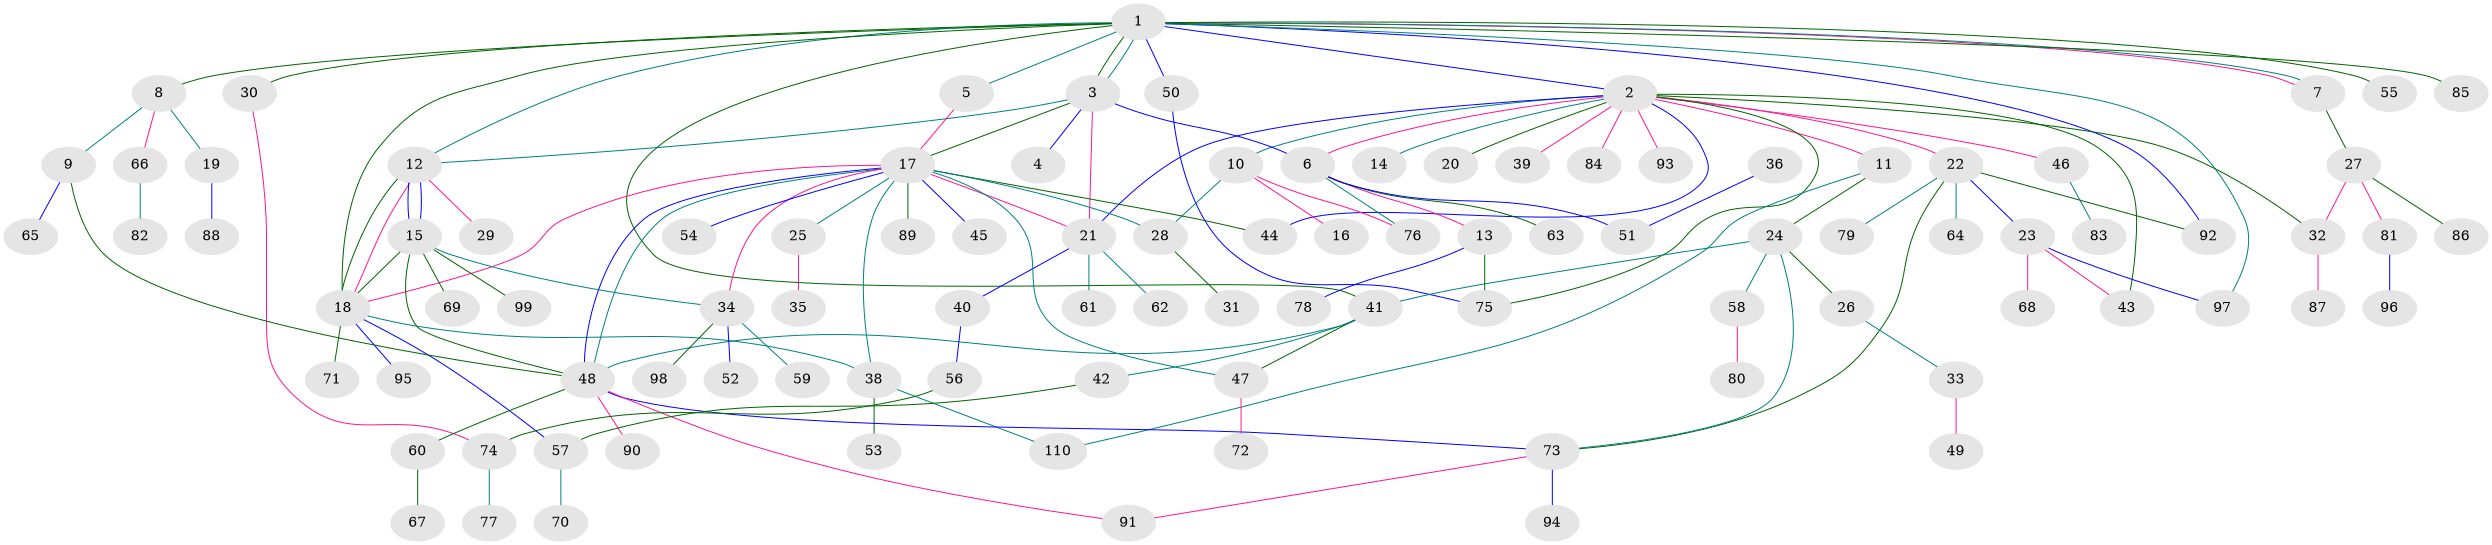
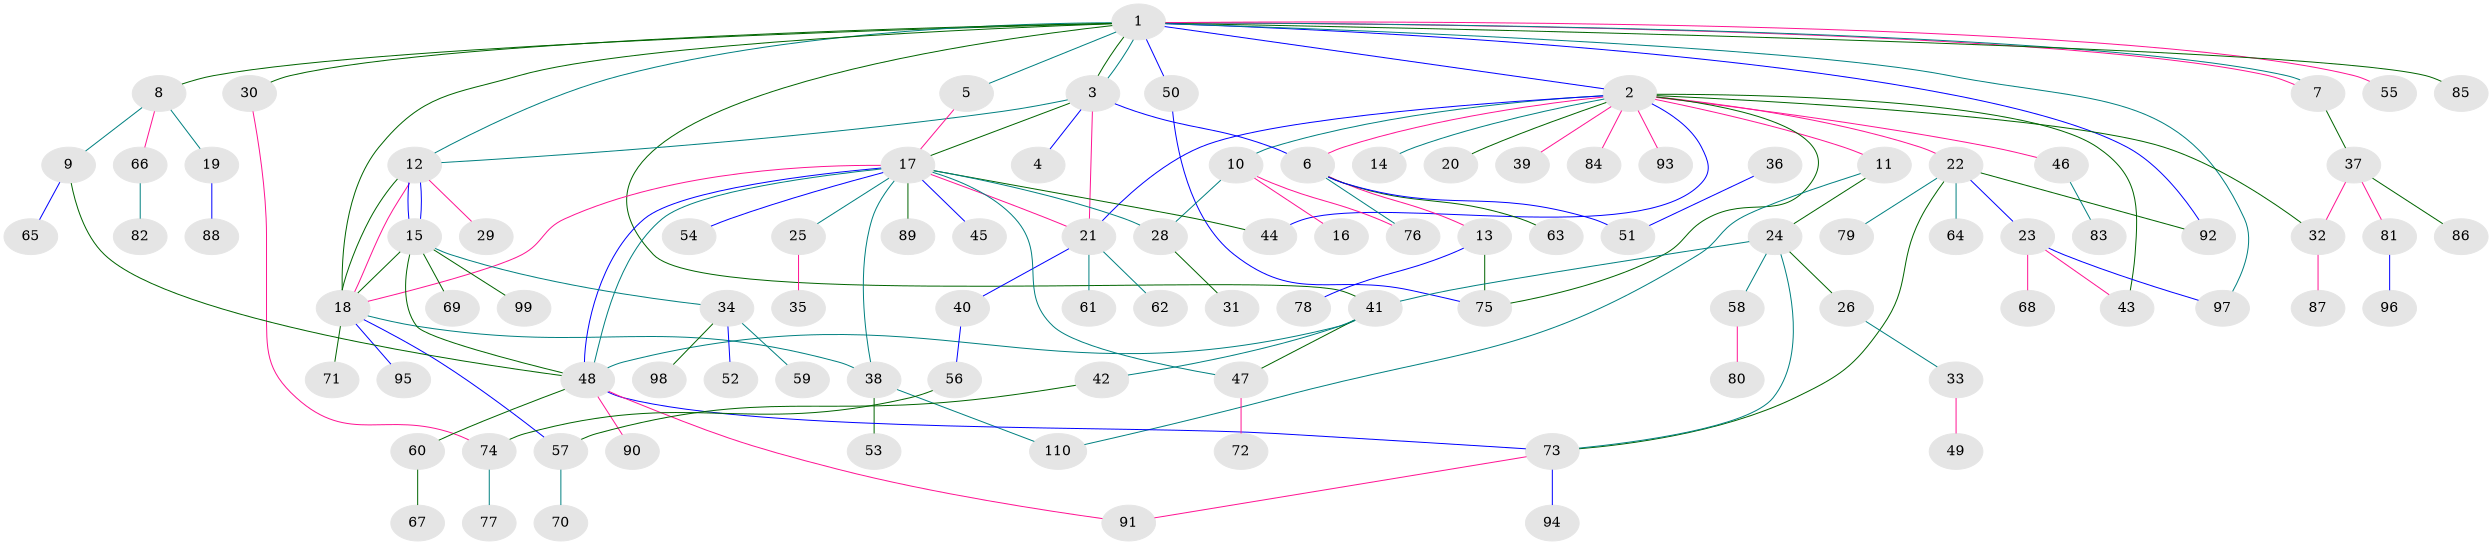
  graph {
    node [color=gray90 style=filled]
    edge [color=darkgreen]
    1
    2
    3
    5
    7
    8
    12
    18
    30
    41
    50
    55
    85
    92
    97
    6
    10
    11
    14
    20
    21
    22
    32
    39
    43
    44
    46
    75
    84
    93
    4
    17
-   27
+   27 [label=37]
    9
    19
    66
    15
    29
    38
    57
    71
    95
    74
    48
    47
    42
    13
    63
    76
    51
    16
    28
    24
    n54 [label=110]
    40
    61
    62
    23
    64
    73
    79
    87
    83
    34
    25
    45
    54
    89
    78
    36
    81
    86
    65
    88
    82
    60
    90
    91
    31
    26
    58
    69
    99
    52
    59
    98
    35
    53
    72
    70
    56
    68
    94
    33
    80
    49
    96
    77
    67
    1 -- 2 [color=blue]
    1 -- 3
    1 -- 3 [color=teal]
    1 -- 5 [color=teal]
    1 -- 7 [color=deeppink]
    1 -- 7 [color=teal]
    1 -- 8
    1 -- 12 [color=teal]
    1 -- 18
    1 -- 30
    1 -- 41
    1 -- 50 [color=blue]
-   1 -- 55
+   1 -- 55 [color=deeppink]
    1 -- 85
    1 -- 92 [color=blue]
    1 -- 97 [color=teal]
    2 -- 6 [color=deeppink]
    2 -- 10 [color=teal]
    2 -- 11 [color=deeppink]
    2 -- 14 [color=teal]
    2 -- 20
    2 -- 21 [color=blue]
    2 -- 22 [color=deeppink]
    2 -- 32
    2 -- 39 [color=deeppink]
    2 -- 43
    2 -- 44 [color=blue]
    2 -- 46 [color=deeppink]
    2 -- 75
    2 -- 84 [color=deeppink]
    2 -- 93 [color=deeppink]
    3 -- 12 [color=teal]
    3 -- 6 [color=blue]
    3 -- 21 [color=deeppink]
    3 -- 4 [color=blue]
    3 -- 17
    5 -- 17 [color=deeppink]
    7 -- 27
    8 -- 9 [color=teal]
    8 -- 19 [color=teal]
    8 -- 66 [color=deeppink]
    12 -- 18
    12 -- 18 [color=deeppink]
    12 -- 15 [color=blue]
    12 -- 15 [color=blue]
    12 -- 29 [color=deeppink]
    18 -- 38 [color=teal]
    18 -- 57 [color=blue]
    18 -- 71
    18 -- 95 [color=blue]
    30 -- 74 [color=deeppink]
    41 -- 48 [color=teal]
    41 -- 47
    41 -- 42 [color=teal]
    50 -- 75 [color=blue]
    6 -- 13 [color=deeppink]
    6 -- 63
    6 -- 76 [color=teal]
    6 -- 51 [color=blue]
    10 -- 76 [color=deeppink]
    10 -- 16 [color=deeppink]
    10 -- 28 [color=teal]
    11 -- 24
    11 -- n54 [color=teal]
    21 -- 40 [color=blue]
    21 -- 61 [color=teal]
    21 -- 62 [color=teal]
    22 -- 92
    22 -- 23 [color=blue]
    22 -- 64 [color=teal]
    22 -- 73
    22 -- 79 [color=teal]
    32 -- 87 [color=deeppink]
    46 -- 83 [color=teal]
    17 -- 18 [color=deeppink]
    17 -- 21 [color=deeppink]
    17 -- 44
    17 -- 38 [color=teal]
    17 -- 48 [color=blue]
    17 -- 48 [color=teal]
    17 -- 47 [color=teal]
    17 -- 28 [color=teal]
-   17 -- 34 [color=deeppink]
    17 -- 25 [color=teal]
    17 -- 45 [color=blue]
    17 -- 54 [color=blue]
    17 -- 89
    27 -- 32 [color=deeppink]
    27 -- 81 [color=deeppink]
    27 -- 86
    9 -- 48
    9 -- 65 [color=blue]
    19 -- 88 [color=blue]
    66 -- 82 [color=teal]
    15 -- 18
    15 -- 48
    15 -- 34 [color=teal]
    15 -- 69
    15 -- 99
    38 -- n54 [color=teal]
    38 -- 53
    57 -- 70 [color=teal]
    74 -- 77 [color=teal]
    48 -- 73 [color=blue]
    48 -- 60
    48 -- 90 [color=deeppink]
    48 -- 91 [color=deeppink]
    47 -- 72 [color=deeppink]
    42 -- 57
    13 -- 75
    13 -- 78 [color=blue]
    28 -- 31
    24 -- 41 [color=teal]
    24 -- 73 [color=teal]
    24 -- 26
    24 -- 58 [color=teal]
    40 -- 56 [color=blue]
    23 -- 97 [color=blue]
    23 -- 43 [color=deeppink]
    23 -- 68 [color=deeppink]
    73 -- 91 [color=deeppink]
    73 -- 94 [color=blue]
    34 -- 52 [color=blue]
    34 -- 59 [color=teal]
    34 -- 98
    25 -- 35 [color=deeppink]
    36 -- 51 [color=blue]
    81 -- 96 [color=blue]
    60 -- 67
    26 -- 33 [color=teal]
    58 -- 80 [color=deeppink]
    56 -- 74
    33 -- 49 [color=deeppink]
  }
